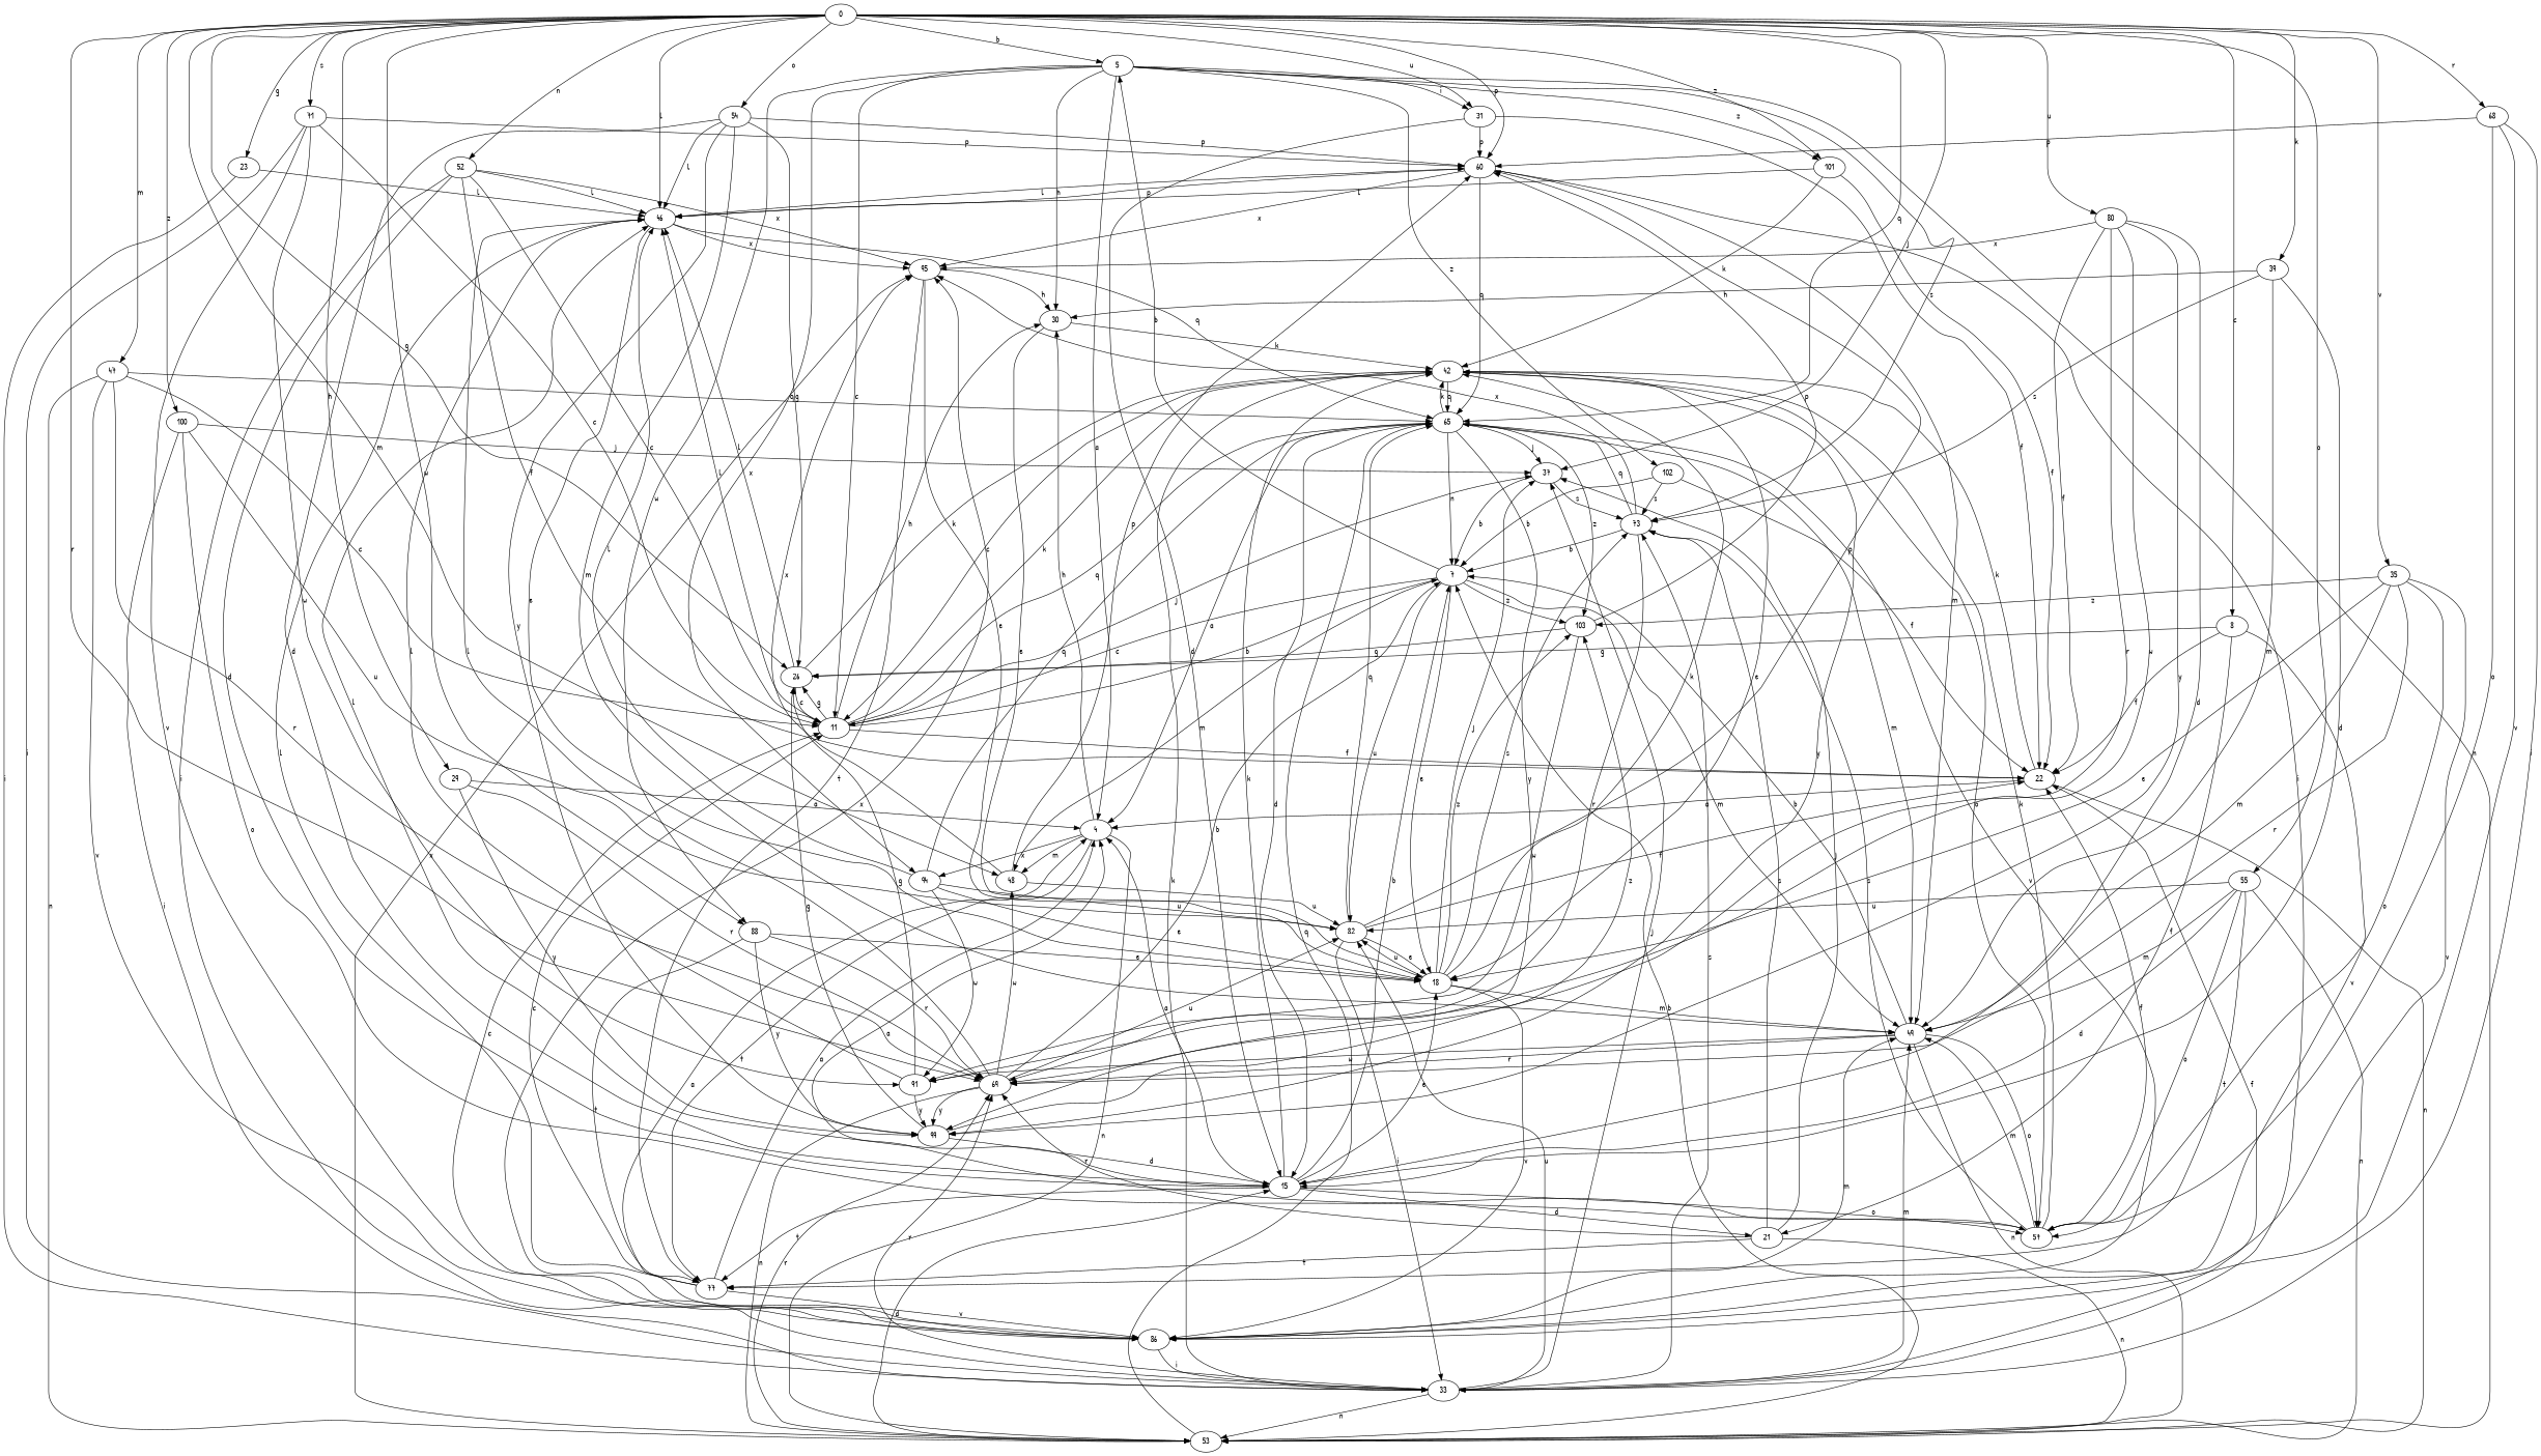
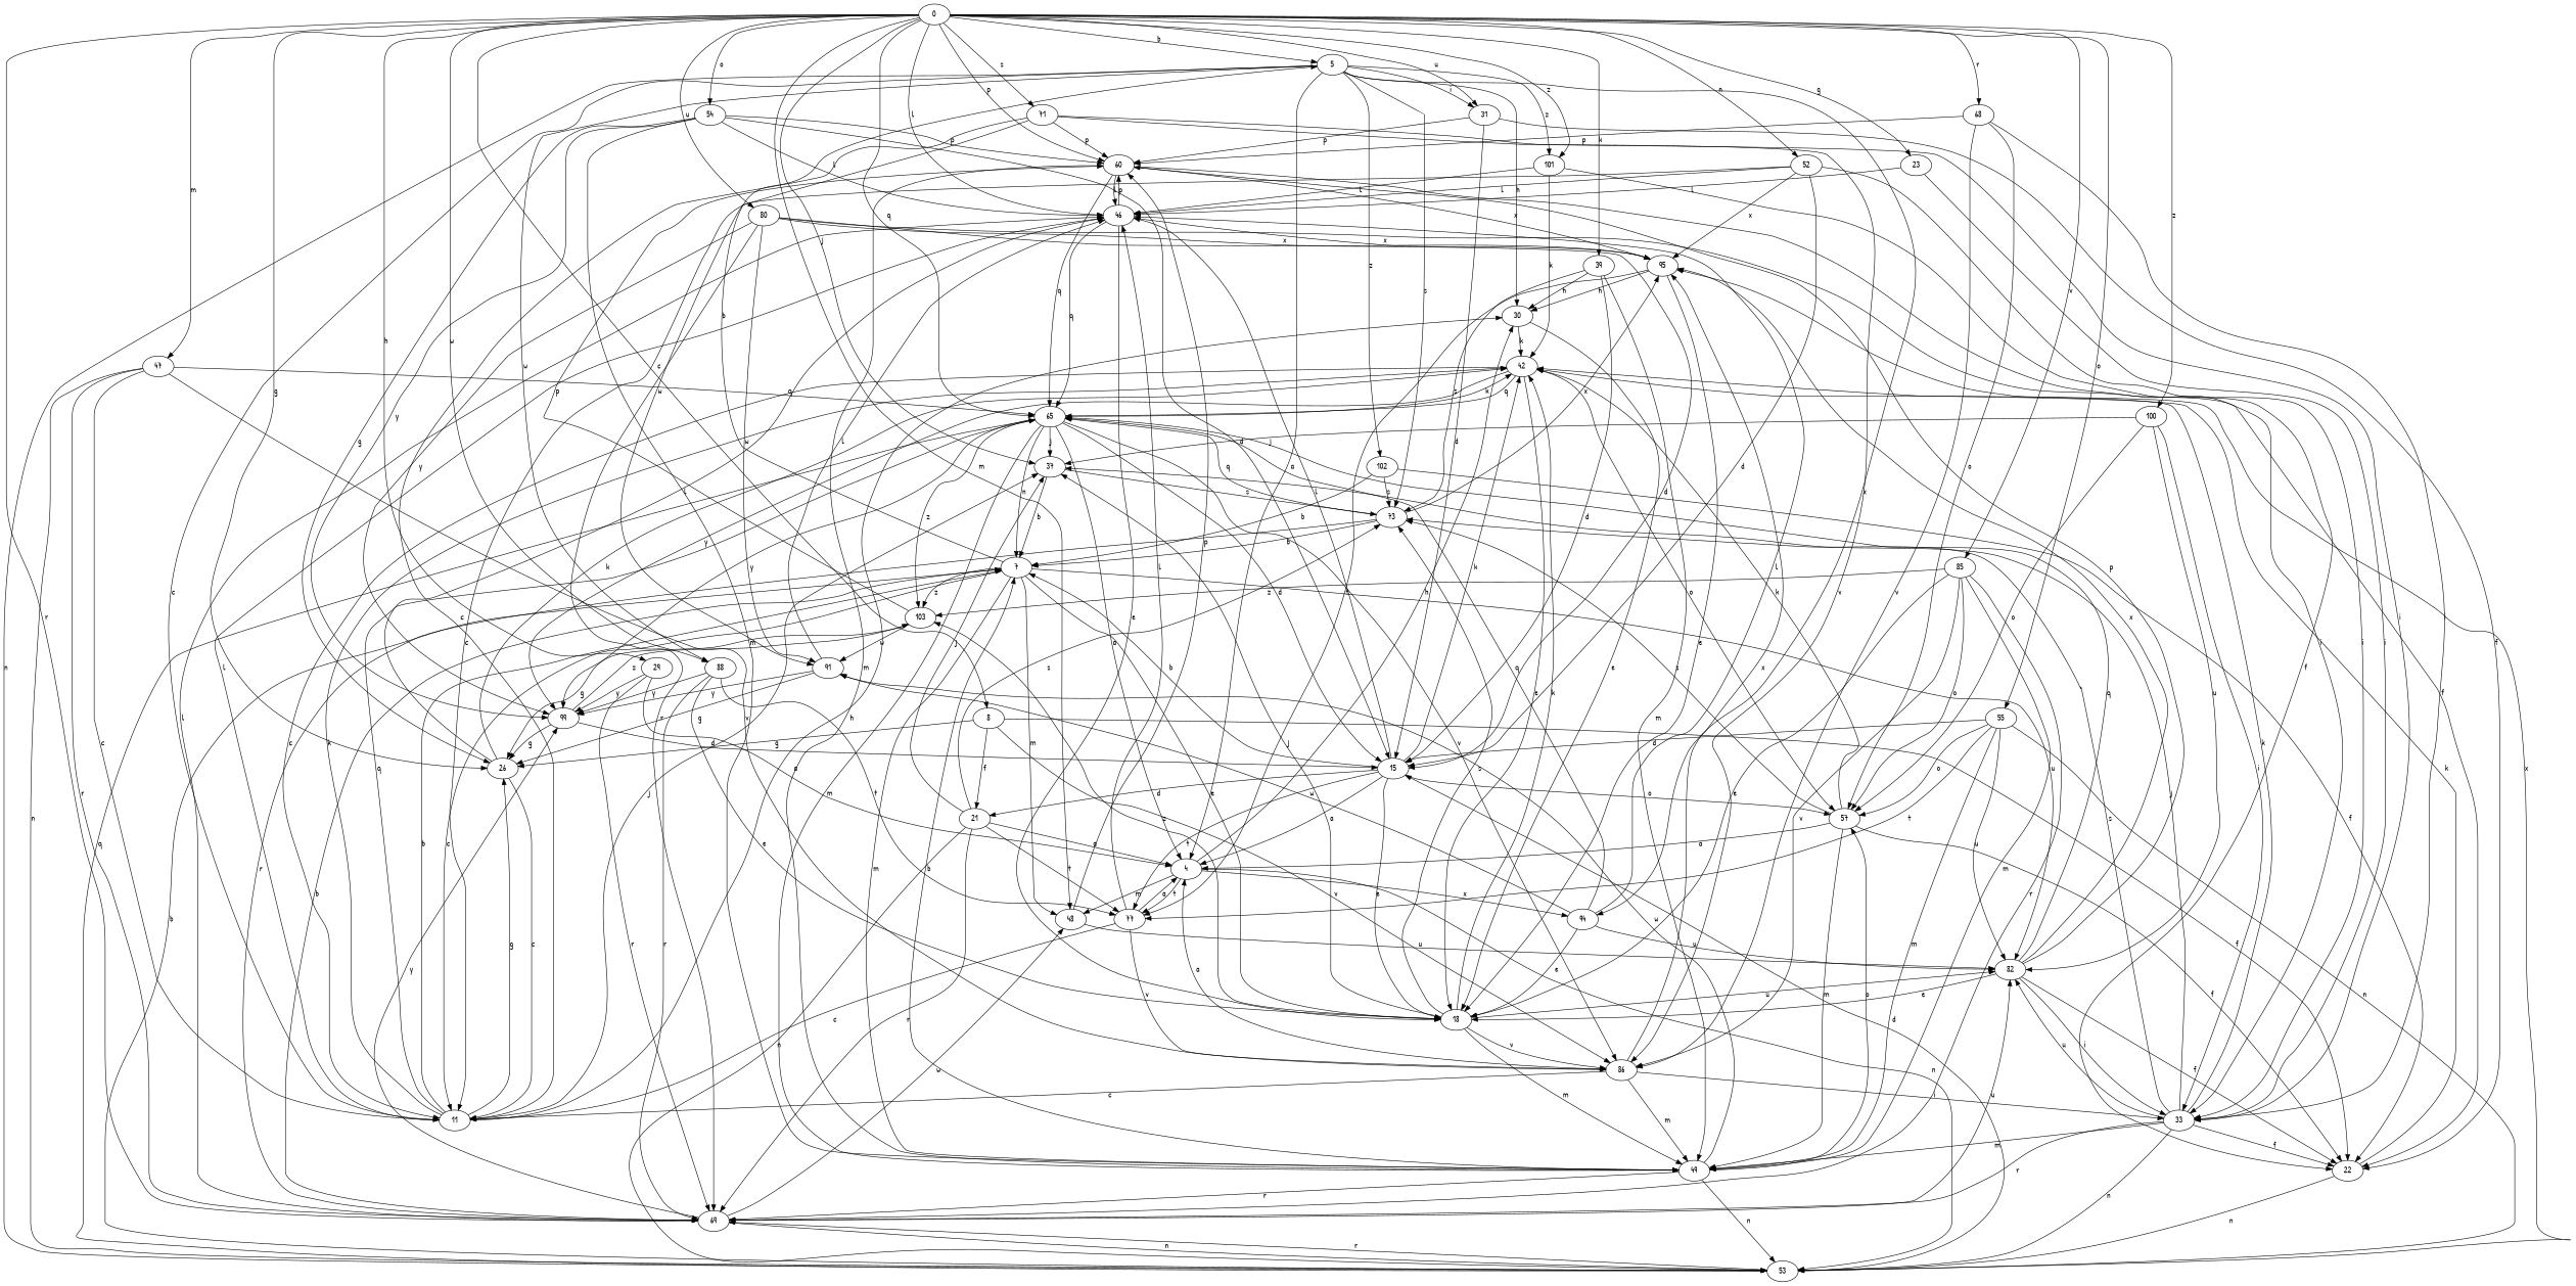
  strict digraph {
    fontname="Patrick Hand"
    node [fontname="Patrick Hand"]
    edge [fontname="Patrick Hand"]
    0
    5
    8
    23
    26
    29
    31
    37
    39
    46
    47
    48
    n13 [label=52]
    54
    55
    n16 [label=60]
    65
    68
    69
    71
    80
-   85 [label=35]
+   85
    88
    100
    101
    4
    30
    53
    94
    11
    73
    102
    21
    22
    86
    33
    42
    99
    15
    7
    49
    18
    95
    82
    77
    57
    103
    91
    0 -> 5 [label=b]
    0 -> 8 [label=c]
    0 -> 23 [label=g]
    0 -> 26 [label=g]
    0 -> 29 [label=h]
    0 -> 31 [label=u]
    0 -> 37 [label=j]
    0 -> 39 [label=k]
    0 -> 46 [label=l]
    0 -> 47 [label=m]
    0 -> 48 [label=m]
    0 -> n13 [label=n]
    0 -> 54 [label=o]
    0 -> 55 [label=o]
    0 -> n16 [label=p]
    0 -> 65 [label=q]
    0 -> 68 [label=r]
    0 -> 69 [label=r]
    0 -> 71 [label=s]
    0 -> 80 [label=u]
    0 -> 85 [label=v]
    0 -> 88 [label=w]
    0 -> 100 [label=z]
    0 -> 101 [label=z]
    5 -> 31 [label=i]
    5 -> 88 [label=w]
    5 -> 101 [label=z]
    5 -> 4 [label=a]
    5 -> 30 [label=h]
    5 -> 53 [label=n]
    5 -> 94 [label=x]
    5 -> 11 [label=c]
    5 -> 73 [label=s]
    5 -> 102 [label=z]
    8 -> 26 [label=g]
    8 -> 21 [label=f]
    8 -> 22 [label=f]
    8 -> 86 [label=v]
    23 -> 46 [label=l]
    23 -> 33 [label=i]
    26 -> 46 [label=l]
    26 -> 11 [label=c]
    26 -> 42 [label=k]
    29 -> 69 [label=r]
    29 -> 4 [label=a]
    29 -> 99 [label=y]
    31 -> n16 [label=p]
    31 -> 22 [label=f]
    31 -> 15 [label=d]
    37 -> 73 [label=s]
    37 -> 7 [label=b]
    39 -> 30 [label=h]
    39 -> 73 [label=s]
    39 -> 15 [label=d]
    39 -> 49 [label=m]
    46 -> n16 [label=p]
    46 -> 65 [label=q]
    46 -> 18 [label=e]
    46 -> 95 [label=x]
    47 -> 65 [label=q]
    47 -> 69 [label=r]
    47 -> 53 [label=n]
    47 -> 11 [label=c]
    47 -> 86 [label=v]
    48 -> n16 [label=p]
    48 -> 82 [label=u]
    n13 -> 46 [label=l]
    n13 -> 11 [label=c]
-   n13 -> 22 [label=f]
    n13 -> 33 [label=i]
    n13 -> 15 [label=d]
    n13 -> 95 [label=x]
    54 -> 26 [label=g]
    54 -> 46 [label=l]
    54 -> n16 [label=p]
    54 -> 99 [label=y]
    54 -> 15 [label=d]
    54 -> 49 [label=m]
    55 -> 53 [label=n]
    55 -> 15 [label=d]
    55 -> 49 [label=m]
    55 -> 82 [label=u]
    55 -> 77 [label=t]
    55 -> 57 [label=o]
    n16 -> 46 [label=l]
    n16 -> 65 [label=q]
    n16 -> 33 [label=i]
    n16 -> 49 [label=m]
    n16 -> 95 [label=x]
    65 -> 37 [label=j]
    65 -> 4 [label=a]
    65 -> 86 [label=v]
    65 -> 42 [label=k]
    65 -> 99 [label=y]
    65 -> 15 [label=d]
    65 -> 7 [label=n]
    65 -> 49 [label=m]
    65 -> 103 [label=z]
    68 -> n16 [label=p]
    68 -> 86 [label=v]
    68 -> 33 [label=i]
    68 -> 57 [label=o]
    69 -> 46 [label=l]
    69 -> 48 [label=w]
    69 -> 53 [label=n]
    69 -> 99 [label=y]
    69 -> 7 [label=b]
    69 -> 82 [label=u]
    71 -> n16 [label=p]
    71 -> 11 [label=c]
    71 -> 86 [label=v]
    71 -> 33 [label=i]
    71 -> 91 [label=w]
    80 -> 69 [label=r]
    80 -> 22 [label=f]
    80 -> 99 [label=y]
    80 -> 15 [label=d]
    80 -> 95 [label=x]
    80 -> 91 [label=w]
    85 -> 69 [label=r]
    85 -> 86 [label=v]
    85 -> 49 [label=m]
    85 -> 18 [label=e]
    85 -> 57 [label=o]
    85 -> 103 [label=z]
    88 -> 69 [label=r]
    88 -> 99 [label=y]
    88 -> 18 [label=e]
    88 -> 77 [label=t]
    100 -> 37 [label=j]
    100 -> 33 [label=i]
    100 -> 82 [label=u]
    100 -> 57 [label=o]
    101 -> 46 [label=l]
    101 -> 22 [label=f]
    101 -> 42 [label=k]
    4 -> 48 [label=m]
    4 -> 30 [label=h]
    4 -> 53 [label=n]
    4 -> 94 [label=x]
    4 -> 77 [label=t]
    30 -> 42 [label=k]
    30 -> 18 [label=e]
    53 -> 65 [label=q]
    53 -> 69 [label=r]
    53 -> 15 [label=d]
    53 -> 7 [label=b]
    53 -> 95 [label=x]
    94 -> 46 [label=l]
    94 -> 65 [label=q]
    94 -> 18 [label=e]
    94 -> 82 [label=u]
    94 -> 91 [label=w]
    11 -> 26 [label=g]
    11 -> 37 [label=j]
    11 -> 46 [label=l]
    11 -> 65 [label=q]
    11 -> 30 [label=h]
-   11 -> 22 [label=f]
    11 -> 42 [label=k]
    11 -> 7 [label=b]
    73 -> 65 [label=q]
    73 -> 69 [label=r]
    73 -> 7 [label=b]
    73 -> 95 [label=x]
    102 -> 73 [label=s]
    102 -> 22 [label=f]
    102 -> 7 [label=b]
    21 -> 37 [label=j]
    21 -> 69 [label=r]
-   22 -> 4 [label=a]
+   21 -> 4 [label=a]
    21 -> 53 [label=n]
    21 -> 73 [label=s]
    21 -> 77 [label=t]
    22 -> 53 [label=n]
    22 -> 42 [label=k]
    86 -> 4 [label=a]
    86 -> 11 [label=c]
    86 -> 33 [label=i]
    86 -> 49 [label=m]
    86 -> 95 [label=x]
    33 -> 37 [label=j]
    33 -> 69 [label=r]
    33 -> 53 [label=n]
    33 -> 73 [label=s]
    33 -> 22 [label=f]
    33 -> 42 [label=k]
    33 -> 49 [label=m]
    33 -> 82 [label=u]
    42 -> 65 [label=q]
    42 -> 11 [label=c]
    42 -> 99 [label=y]
    42 -> 18 [label=e]
    42 -> 57 [label=o]
    99 -> 26 [label=g]
    99 -> 15 [label=d]
    99 -> 103 [label=z]
    15 -> 46 [label=l]
    15 -> 4 [label=a]
    15 -> 21 [label=d]
    15 -> 42 [label=k]
    15 -> 7 [label=b]
    15 -> 18 [label=e]
    15 -> 77 [label=t]
    15 -> 57 [label=o]
    7 -> 5 [label=b]
    7 -> 48 [label=m]
    7 -> 11 [label=c]
    7 -> 49 [label=m]
    7 -> 18 [label=e]
    7 -> 82 [label=u]
    7 -> 103 [label=z]
    49 -> 69 [label=r]
    49 -> 53 [label=n]
    49 -> 7 [label=b]
    49 -> 57 [label=o]
    49 -> 91 [label=w]
    18 -> 37 [label=j]
    18 -> 73 [label=s]
    18 -> 86 [label=v]
    18 -> 42 [label=k]
    18 -> 49 [label=m]
    18 -> 82 [label=u]
    18 -> 103 [label=z]
    95 -> 30 [label=h]
    95 -> 18 [label=e]
    95 -> 77 [label=t]
    82 -> n16 [label=p]
    82 -> 65 [label=q]
    82 -> 22 [label=f]
    82 -> 33 [label=i]
    82 -> 18 [label=e]
-   48 -> 95 [label=x]
+   82 -> 95 [label=x]
    77 -> 46 [label=l]
    77 -> 4 [label=a]
    77 -> 11 [label=c]
    77 -> 86 [label=v]
    57 -> 4 [label=a]
    57 -> 73 [label=s]
    57 -> 22 [label=f]
    57 -> 42 [label=k]
    57 -> 49 [label=m]
    103 -> 26 [label=g]
    103 -> n16 [label=p]
    103 -> 91 [label=w]
    91 -> 26 [label=g]
    91 -> 46 [label=l]
    91 -> 99 [label=y]
  }
